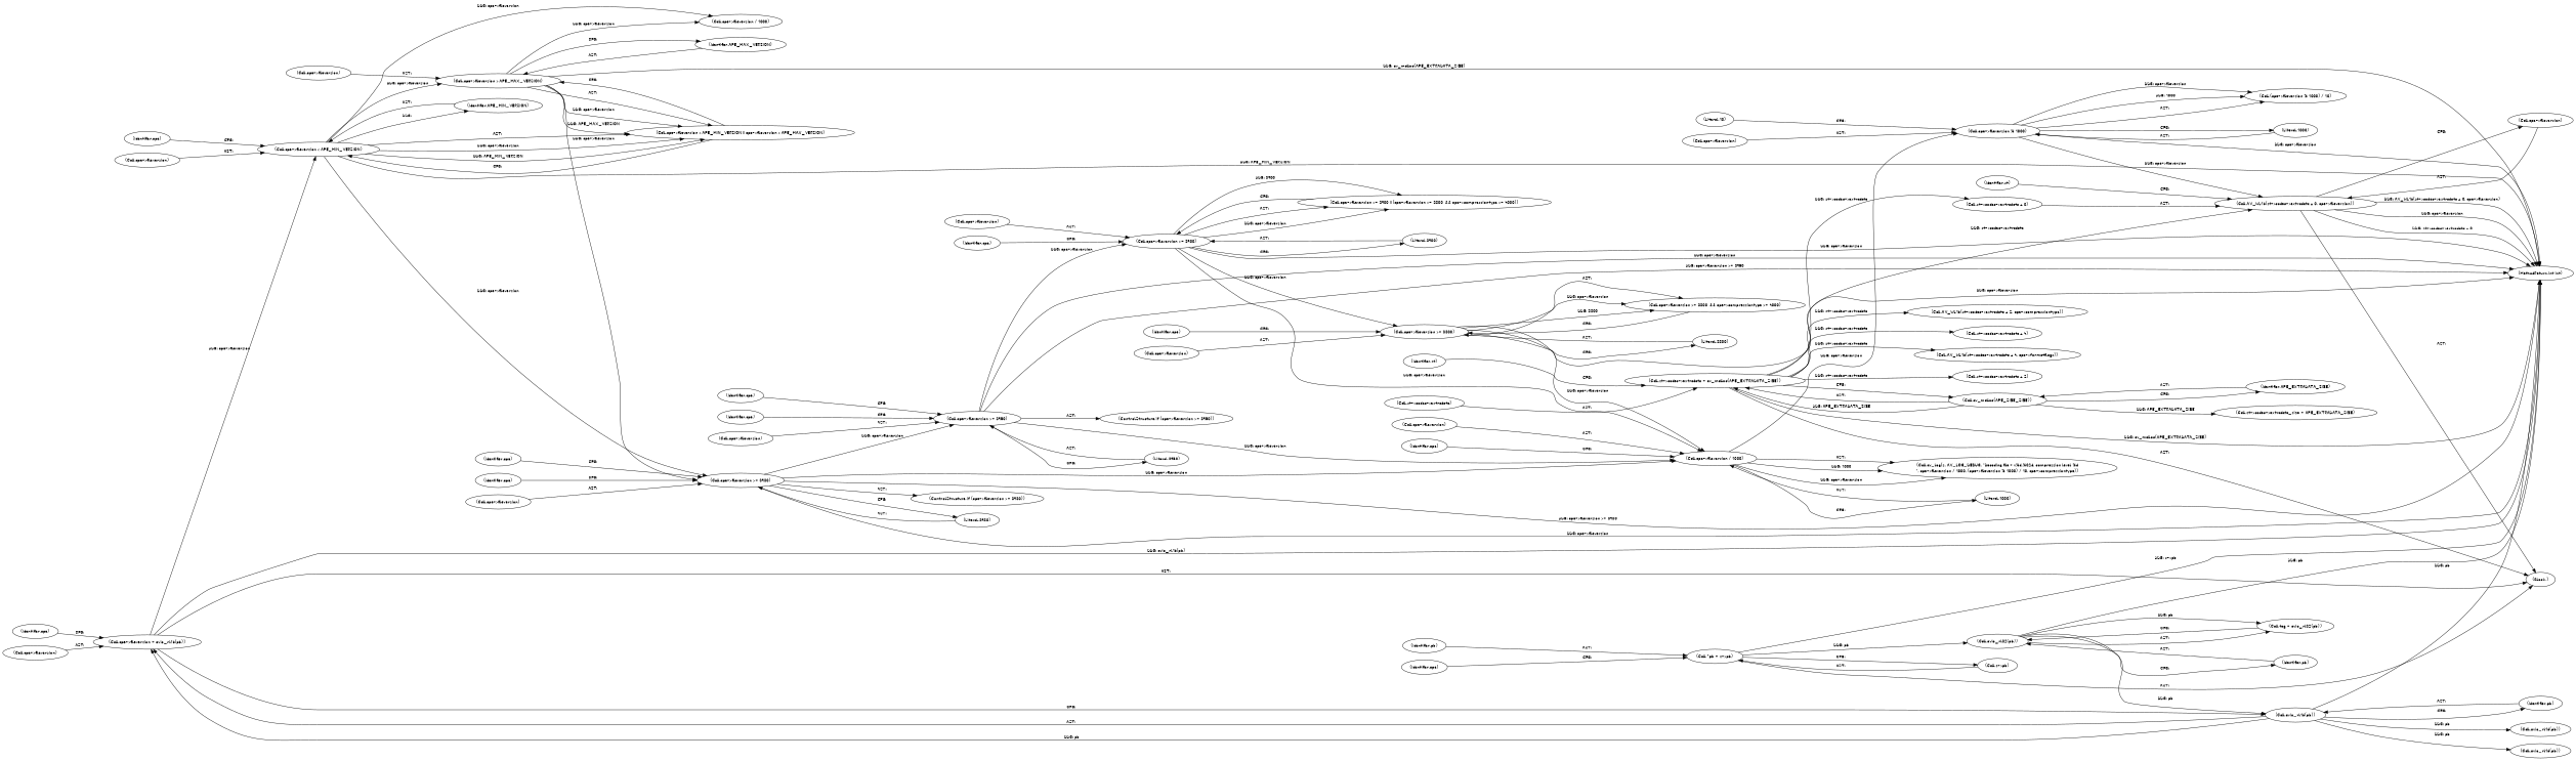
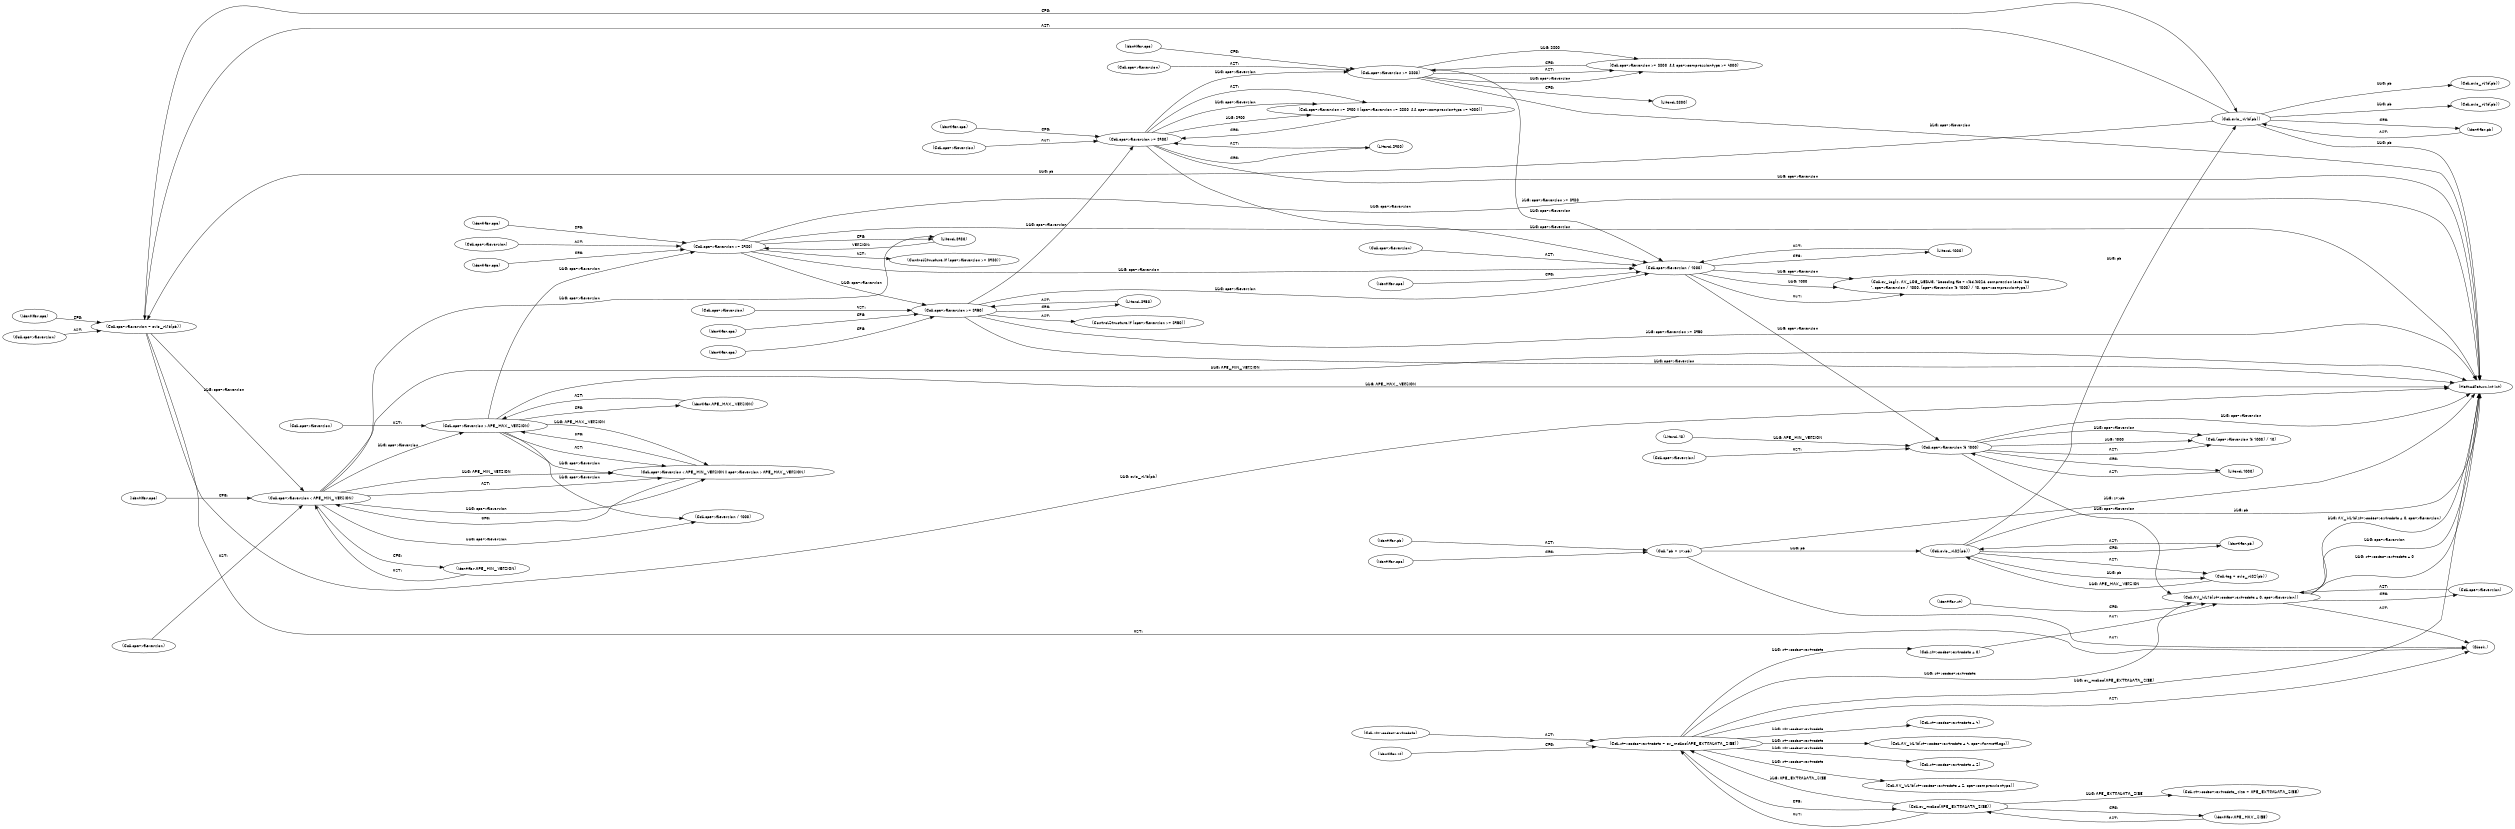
  digraph {
    fontname="Patrick Hand"
    rankdir=LR
    node [fontname="Patrick Hand"]
    edge [fontname="Patrick Hand"]
    n1 [label="(Call,AV_WL16(st->codec->extradata + 0, ape->fileversion))"]
    n2 [label="(Block,)"]
    n3 [label="(MethodReturn,int int)"]
    n4 [label="(Call,ape->fileversion)"]
    n5 [label="(Call,st->codec->extradata = av_malloc(APE_EXTRADATA_SIZE))"]
-   n6 [label="(Call,av_malloc(APE_SIZE_SIZE))"]
+   n6 [label="(Call,av_malloc(APE_EXTRADATA_SIZE))"]
    n7 [label="(Call,AV_WL16(st->codec->extradata + 2, ape->compressiontype))"]
    n8 [label="(Call,st->codec->extradata + 0)"]
    n9 [label="(Call,st->codec->extradata + 4)"]
    n10 [label="(Call,AV_WL16(st->codec->extradata + 4, ape->formatflags))"]
    n11 [label="(Call,st->codec->extradata + 2)"]
-   n12 [label="(Identifier,APE_EXTRADATA_SIZE)"]
+   n12 [label="(Identifier,APE_MAX_SIZE)"]
    n13 [label="(Call,st->codec->extradata_size = APE_EXTRADATA_SIZE)"]
    n14 [label="(Call,ape->fileversion % 1000)"]
    n15 [label="(Literal,1000)"]
    n16 [label="(Call,(ape->fileversion % 1000) / 10)"]
    n17 [label="(Call,ape->fileversion / 1000)"]
    n18 [label="(Call,av_log(s, AV_LOG_DEBUG, \"Decoding file - v%d.%02d, compression level %d\n\", ape->fileversion / 1000, (ape->fileversion % 1000) / 10, ape->compressiontype))"]
    n19 [label="(Literal,1000)"]
    n20 [label="(Call,ape->fileversion >= 3980)"]
    n21 [label="(Call,ape->fileversion >= 3950)"]
    n22 [label="(ControlStructure,if (ape->fileversion >= 3980))"]
    n23 [label="(Literal,3980)"]
    n24 [label="(Call,ape->fileversion >= 3900)"]
    n25 [label="(ControlStructure,if (ape->fileversion >= 3950))"]
    n26 [label="(Literal,3950)"]
    n27 [label="(Call,ape->fileversion < APE_MIN_VERSION)"]
    n28 [label="(Call,ape->fileversion > APE_MAX_VERSION)"]
    n29 [label="(Call,ape->fileversion < APE_MIN_VERSION || ape->fileversion > APE_MAX_VERSION)"]
    n30 [label="(Identifier,APE_MIN_VERSION)"]
    n31 [label="(Call,ape->fileversion / 1000)"]
    n32 [label="(Identifier,APE_MAX_VERSION)"]
    n33 [label="(Call,ape->fileversion = avio_rl16(pb))"]
    n34 [label="(Call,avio_rl16(pb))"]
    n35 [label="(Call,avio_rl16(pb))"]
    n36 [label="(Call,avio_rl16(pb))"]
    n37 [label="(Identifier,pb)"]
    n38 [label="(Call,avio_rl32(pb))"]
    n39 [label="(Identifier,pb)"]
    n40 [label="(Call,tag = avio_rl32(pb))"]
    n41 [label="(Call,*pb = s->pb)"]
-   n42 [label="(Call,s->pb)"]
    n43 [label="(Call,ape->fileversion >= 3800)"]
    n44 [label="(Call,ape->fileversion >= 3900 || (ape->fileversion >= 3800  && ape->compressiontype >= 4000))"]
    n45 [label="(Literal,3900)"]
    n46 [label="(Call,ape->fileversion >= 3800  && ape->compressiontype >= 4000)"]
    n47 [label="(Literal,3800)"]
    n48 [label="(Identifier,ape)"]
    n49 [label="(Call,ape->fileversion)"]
    n50 [label="(Identifier,ape)"]
    n51 [label="(Call,ape->fileversion)"]
    n52 [label="(Identifier,st)"]
    n53 [label="(Identifier,ape)"]
    n54 [label="(Call,ape->fileversion)"]
    n55 [label="(Identifier,ape)"]
    n56 [label="(Call,st->codec->extradata)"]
    n57 [label="(Identifier,ape)"]
    n58 [label="(Identifier,ape)"]
    n59 [label="(Identifier,ape)"]
    n60 [label="(Identifier,ape)"]
    n61 [label="(Call,ape->fileversion)"]
    n62 [label="(Identifier,ape)"]
    n63 [label="(Call,ape->fileversion)"]
    n64 [label="(Identifier,st)"]
    n65 [label="(Call,ape->fileversion)"]
    n66 [label="(Identifier,ape)"]
    n67 [label="(Identifier,pb)"]
    n68 [label="(Call,ape->fileversion)"]
    n69 [label="(Call,ape->fileversion)"]
    n70 [label="(Call,ape->fileversion)"]
    n71 [label="(Literal,10)"]
    n1 -> n2 [label="AST: "]
    n1 -> n3 [label="DDG: AV_WL16(st->codec->extradata + 0, ape->fileversion)"]
    n1 -> n3 [label="DDG: ape->fileversion"]
    n1 -> n3 [label="DDG: st->codec->extradata + 0"]
    n1 -> n4 [label="CFG: "]
    n4 -> n1 [label="AST: "]
    n5 -> n1 [label="DDG: st->codec->extradata"]
    n5 -> n2 [label="AST: "]
    n5 -> n3 [label="DDG: av_malloc(APE_EXTRADATA_SIZE)"]
    n5 -> n6 [label="CFG: "]
    n5 -> n7 [label="DDG: st->codec->extradata"]
    n5 -> n8 [label="DDG: st->codec->extradata"]
    n5 -> n9 [label="DDG: st->codec->extradata"]
    n5 -> n10 [label="DDG: st->codec->extradata"]
    n5 -> n11 [label="DDG: st->codec->extradata"]
    n6 -> n5 [label="AST: "]
    n6 -> n5 [label="DDG: APE_EXTRADATA_SIZE"]
    n6 -> n12 [label="CFG: "]
    n6 -> n13 [label="DDG: APE_EXTRADATA_SIZE"]
    n8 -> n1 [label="AST: "]
    n12 -> n6 [label="AST: "]
    n14 -> n1 [label="DDG: ape->fileversion"]
    n14 -> n3 [label="DDG: ape->fileversion"]
    n14 -> n15 [label="CFG: "]
    n14 -> n16 [label="AST: "]
    n14 -> n16 [label="DDG: ape->fileversion"]
    n14 -> n16 [label="DDG: 1000"]
    n15 -> n14 [label="AST: "]
    n17 -> n14 [label="DDG: ape->fileversion"]
    n17 -> n18 [label="AST: "]
    n17 -> n18 [label="DDG: ape->fileversion"]
    n17 -> n18 [label="DDG: 1000"]
    n17 -> n19 [label="CFG: "]
    n19 -> n17 [label="AST: "]
    n20 -> n3 [label="DDG: ape->fileversion >= 3980"]
    n20 -> n3 [label="DDG: ape->fileversion"]
    n20 -> n17 [label="DDG: ape->fileversion"]
    n20 -> n21 [label="DDG: ape->fileversion"]
    n20 -> n22 [label="AST: "]
    n20 -> n23 [label="CFG: "]
    n21 -> n3 [label="DDG: ape->fileversion"]
    n21 -> n3 [label="DDG: ape->fileversion >= 3950"]
    n21 -> n17 [label="DDG: ape->fileversion"]
    n21 -> n24 [label="DDG: ape->fileversion"]
    n21 -> n25 [label="AST: "]
    n21 -> n26 [label="CFG: "]
-   n23 -> n20 [label="AST: "]
+   n23 -> n20 [label="VERSION: "]
    n24 -> n3 [label="DDG: ape->fileversion"]
    n24 -> n17 [label="DDG: ape->fileversion"]
    n24 -> n43 [label="DDG: ape->fileversion"]
    n24 -> n44 [label="AST: "]
    n24 -> n44 [label="DDG: ape->fileversion"]
    n24 -> n44 [label="DDG: 3900"]
    n24 -> n45 [label="CFG: "]
    n26 -> n21 [label="AST: "]
    n27 -> n3 [label="DDG: APE_MIN_VERSION"]
-   n27 -> n20 [label="DDG: ape->fileversion"]
+   n27 -> n23 [label="DDG: ape->fileversion"]
    n27 -> n28 [label="DDG: ape->fileversion"]
    n27 -> n29 [label="AST: "]
    n27 -> n29 [label="DDG: ape->fileversion"]
    n27 -> n29 [label="DDG: APE_MIN_VERSION"]
-   n27 -> n30 [label="DDG: "]
+   n27 -> n30 [label="CFG: "]
    n27 -> n31 [label="DDG: ape->fileversion"]
-   n28 -> n3 [label="DDG: av_malloc(APE_EXTRADATA_SIZE)"]
+   n28 -> n3 [label="DDG: APE_MAX_VERSION"]
    n28 -> n20 [label="DDG: ape->fileversion"]
    n28 -> n29 [label="AST: "]
    n28 -> n29 [label="DDG: ape->fileversion"]
    n28 -> n29 [label="DDG: APE_MAX_VERSION"]
    n28 -> n31 [label="DDG: ape->fileversion"]
    n28 -> n32 [label="CFG: "]
    n29 -> n27 [label="CFG: "]
    n29 -> n28 [label="CFG: "]
    n30 -> n27 [label="AST: "]
    n32 -> n28 [label="AST: "]
    n33 -> n2 [label="AST: "]
    n33 -> n3 [label="DDG: avio_rl16(pb)"]
    n33 -> n27 [label="DDG: ape->fileversion"]
    n33 -> n34 [label="CFG: "]
    n34 -> n3 [label="DDG: pb"]
    n34 -> n33 [label="AST: "]
    n34 -> n33 [label="DDG: pb"]
    n34 -> n35 [label="DDG: pb"]
    n34 -> n36 [label="DDG: pb"]
    n34 -> n37 [label="CFG: "]
    n37 -> n34 [label="AST: "]
    n38 -> n3 [label="DDG: pb"]
    n38 -> n34 [label="DDG: pb"]
    n38 -> n39 [label="CFG: "]
    n38 -> n40 [label="AST: "]
    n38 -> n40 [label="DDG: pb"]
    n39 -> n38 [label="AST: "]
-   n40 -> n38 [label="CFG: "]
+   n40 -> n38 [label="DDG: APE_MAX_VERSION"]
    n41 -> n2 [label="AST: "]
    n41 -> n3 [label="DDG: s->pb"]
    n41 -> n38 [label="DDG: pb"]
-   n41 -> n42 [label="CFG: "]
-   n42 -> n41 [label="AST: "]
    n43 -> n3 [label="DDG: ape->fileversion"]
    n43 -> n17 [label="DDG: ape->fileversion"]
    n43 -> n46 [label="AST: "]
    n43 -> n46 [label="DDG: ape->fileversion"]
    n43 -> n46 [label="DDG: 3800"]
    n43 -> n47 [label="CFG: "]
    n44 -> n24 [label="CFG: "]
    n45 -> n24 [label="AST: "]
    n46 -> n43 [label="CFG: "]
-   n47 -> n43 [label="AST: "]
    n48 -> n20 [label="CFG: "]
    n49 -> n24 [label="AST: "]
    n50 -> n20 [label="CFG: "]
    n51 -> n43 [label="AST: "]
    n52 -> n5 [label="CFG: "]
    n53 -> n21 [label="CFG: "]
    n54 -> n20 [label="AST: "]
    n55 -> n41 [label="CFG: "]
    n56 -> n5 [label="AST: "]
    n57 -> n27 [label="CFG: "]
    n58 -> n24 [label="CFG: "]
    n59 -> n21 [label="CFG: "]
    n60 -> n43 [label="CFG: "]
    n61 -> n21 [label="AST: "]
    n62 -> n33 [label="CFG: "]
    n63 -> n14 [label="AST: "]
    n64 -> n1 [label="CFG: "]
    n65 -> n28 [label="AST: "]
    n66 -> n17 [label="CFG: "]
    n67 -> n41 [label="AST: "]
    n68 -> n33 [label="AST: "]
    n69 -> n17 [label="AST: "]
    n70 -> n27 [label="AST: "]
-   n71 -> n14 [label="CFG: "]
+   n71 -> n14 [label="DDG: APE_MIN_VERSION"]
  }
